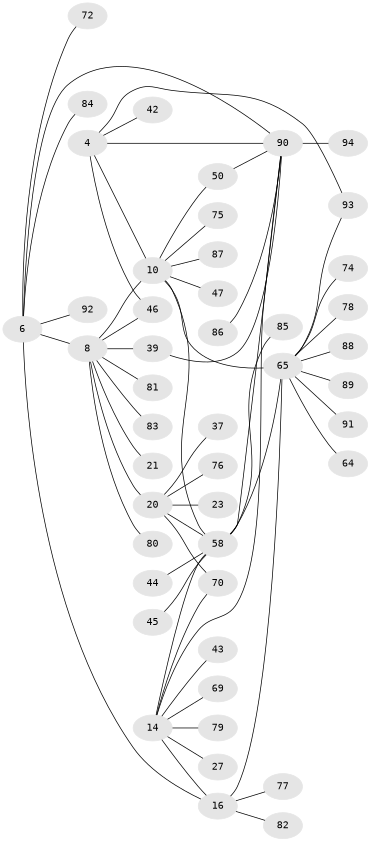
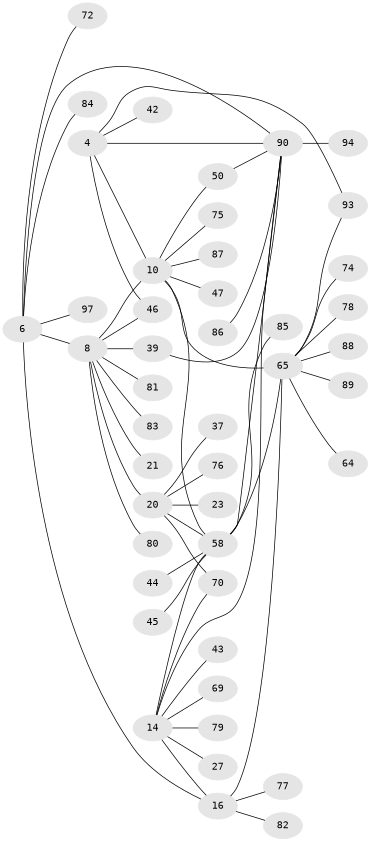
  graph {
    fontname="DejaVu Sans Mono"
    rankdir=LR
    node [color=gray90 fontname="DejaVu Sans Mono" style=filled]
    edge [fontname="DejaVu Sans Mono"]
    4 [super="+3"]
    10 [super="+9"]
    42
    46
    90 [super="+64+2"]
    93 [super="+63"]
    47
    50
    58 [super="+28+36"]
    65 [super="+53+12+52+55"]
    75
    87
    94 [super="+56"]
    6 [super="+5"]
    8 [super="+7"]
    16 [super="+15"]
    72 [super="+26+62"]
    84 [super="+38"]
-   92
+   92 [label=97]
    20 [super="+18"]
    21
    n22 [label=39]
    80 [super="+66"]
    81 [super="+25"]
    83
    77
    82
    70 [super="+68"]
    23
    37
    76 [super="+33"]
    85
    n33 [label=64]
    74
    78
    88
    89
-   91 [super="+73"]
    14 [super="+13"]
    27
    43
    69 [super="+30"]
    79
    44 [super="+31"]
    45
    86
    4 -- 10
    4 -- 42
    4 -- 46
    4 -- 90 [weight=4]
    4 -- 93
    10 -- 47
    10 -- 50
    10 -- 58
    10 -- 65 [weight=4]
    10 -- 75
    10 -- 87
    90 -- 94
    50 -- 90
    58 -- 90
    58 -- 65
    58 -- 85
    65 -- 93
    65 -- n33
    65 -- 74
    65 -- 78
    65 -- 88
    65 -- 89
-   65 -- 91
    6 -- 90 [weight=2]
    6 -- 8 [weight=4]
    6 -- 16
    6 -- 72
    6 -- 84
    6 -- 92
    8 -- 10
    8 -- 46
    8 -- 20
    8 -- 21
    8 -- n22
    8 -- 80
    8 -- 81
    8 -- 83
    16 -- 65
    16 -- 77
    16 -- 82
    20 -- 58 [weight=4]
    20 -- 70
    20 -- 23
    20 -- 37
    20 -- 76
    n22 -- 90
    14 -- 90
    14 -- 58
    14 -- 16 [weight=4]
    14 -- 70
    14 -- 27
    14 -- 43
    14 -- 69
    14 -- 79
    44 -- 58
    45 -- 58
    86 -- 90
  }
